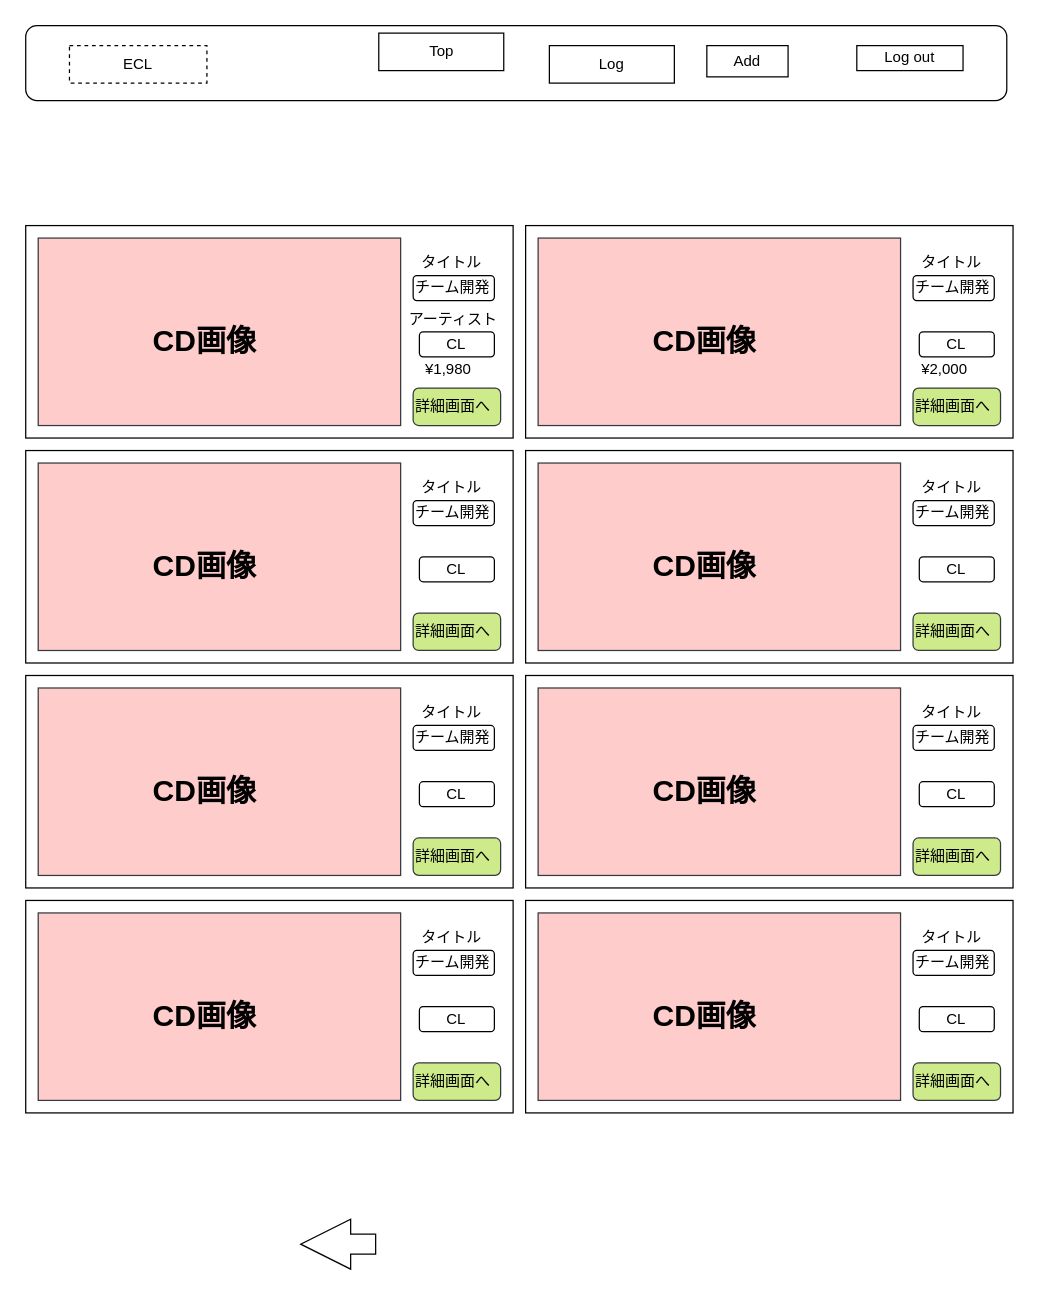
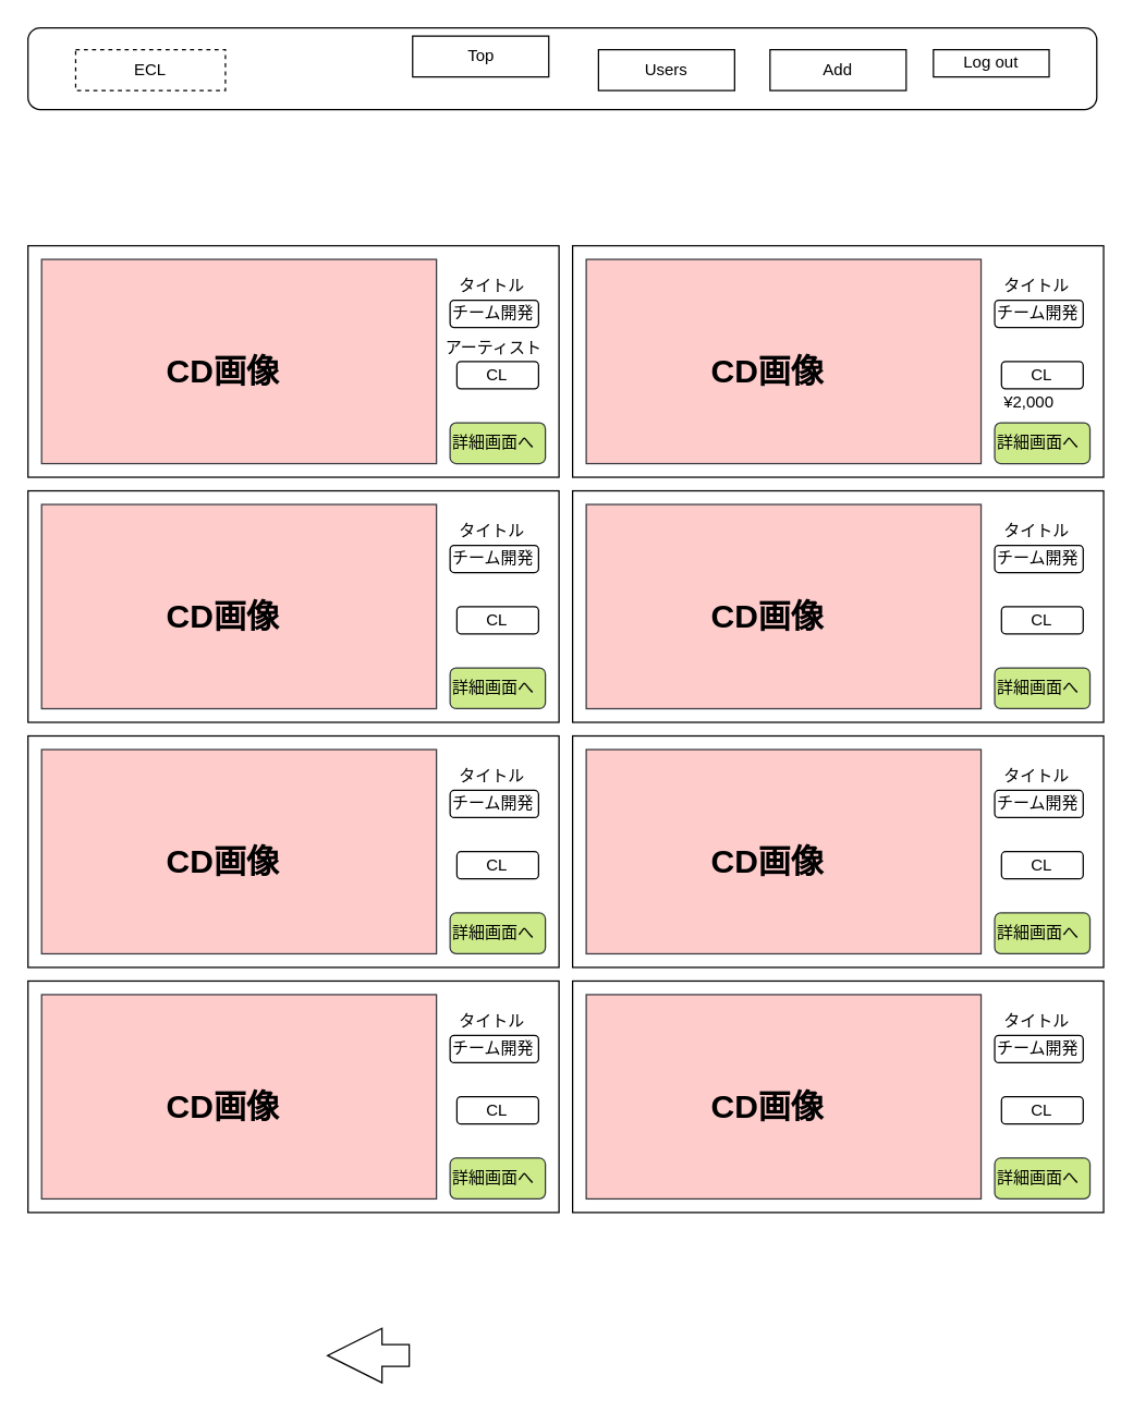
  <mxCell id="0" />
  <mxCell id="1" parent="0" />
  <mxCell id="2" value="" style="rounded=0;whiteSpace=wrap;html=1;strokeWidth=1;fillColor=none;gradientColor=none;align=left;" parent="1" vertex="1"><mxGeometry x="20" y="180" width="390" height="170" as="geometry" /></mxCell>
  <mxCell id="3" value="" style="rounded=0;whiteSpace=wrap;html=1;strokeWidth=1;fillColor=#ffcccc;align=left;strokeColor=#36393d;" parent="1" vertex="1"><mxGeometry x="30" y="190" width="290" height="150" as="geometry" /></mxCell>
  <mxCell id="4" value="&lt;h1&gt;CD画像&lt;/h1&gt;" style="text;html=1;resizable=0;points=[];autosize=1;align=left;verticalAlign=top;spacingTop=-4;" parent="1" vertex="1"><mxGeometry x="120" y="240" width="100" height="50" as="geometry" /></mxCell>
  <mxCell id="5" value="詳細画面へ" style="rounded=1;whiteSpace=wrap;html=1;strokeWidth=1;fillColor=#cdeb8b;align=left;strokeColor=#36393d;" parent="1" vertex="1"><mxGeometry x="330" y="310" width="70" height="30" as="geometry" /></mxCell>
  <mxCell id="6" value="タイトル" style="text;html=1;resizable=0;points=[];autosize=1;align=left;verticalAlign=top;spacingTop=-4;" parent="1" vertex="1"><mxGeometry x="335" y="200" width="60" height="20" as="geometry" /></mxCell>
  <mxCell id="7" value="チーム開発" style="text;html=1;resizable=0;points=[];autosize=1;align=left;verticalAlign=top;spacingTop=-4;" parent="1" vertex="1"><mxGeometry x="330" y="220" width="80" height="20" as="geometry" /></mxCell>
  <mxCell id="8" value="" style="rounded=1;whiteSpace=wrap;html=1;strokeWidth=1;fillColor=none;gradientColor=none;align=left;" parent="1" vertex="1"><mxGeometry x="335" y="265" width="60" height="20" as="geometry" /></mxCell>
  <mxCell id="9" value="" style="rounded=1;whiteSpace=wrap;html=1;strokeWidth=1;fillColor=none;gradientColor=none;align=left;" parent="1" vertex="1"><mxGeometry x="330" y="220" width="65" height="20" as="geometry" /></mxCell>
  <mxCell id="10" value="アーティスト" style="text;html=1;resizable=0;points=[];autosize=1;align=left;verticalAlign=top;spacingTop=-4;" parent="1" vertex="1"><mxGeometry x="325" y="245" width="90" height="20" as="geometry" /></mxCell>
  <mxCell id="11" value="CL" style="text;html=1;resizable=0;points=[];autosize=1;align=left;verticalAlign=top;spacingTop=-4;" parent="1" vertex="1"><mxGeometry x="355" y="265" width="30" height="20" as="geometry" /></mxCell>
  <mxCell id="12" value="" style="rounded=0;whiteSpace=wrap;html=1;strokeWidth=1;fillColor=none;gradientColor=none;align=left;" parent="1" vertex="1"><mxGeometry x="420" y="360" width="390" height="170" as="geometry" /></mxCell>
  <mxCell id="13" value="" style="rounded=0;whiteSpace=wrap;html=1;strokeWidth=1;fillColor=#ffcccc;align=left;strokeColor=#36393d;" parent="1" vertex="1"><mxGeometry x="430" y="370" width="290" height="150" as="geometry" /></mxCell>
  <mxCell id="14" value="&lt;h1&gt;CD画像&lt;/h1&gt;" style="text;html=1;resizable=0;points=[];autosize=1;align=left;verticalAlign=top;spacingTop=-4;" parent="1" vertex="1"><mxGeometry x="520" y="420" width="100" height="50" as="geometry" /></mxCell>
  <mxCell id="15" value="詳細画面へ" style="rounded=1;whiteSpace=wrap;html=1;strokeWidth=1;fillColor=#cdeb8b;align=left;strokeColor=#36393d;" parent="1" vertex="1"><mxGeometry x="730" y="490" width="70" height="30" as="geometry" /></mxCell>
  <mxCell id="16" value="タイトル" style="text;html=1;resizable=0;points=[];autosize=1;align=left;verticalAlign=top;spacingTop=-4;" parent="1" vertex="1"><mxGeometry x="735" y="380" width="60" height="20" as="geometry" /></mxCell>
  <mxCell id="17" value="チーム開発" style="text;html=1;resizable=0;points=[];autosize=1;align=left;verticalAlign=top;spacingTop=-4;" parent="1" vertex="1"><mxGeometry x="730" y="400" width="80" height="20" as="geometry" /></mxCell>
  <mxCell id="18" value="" style="rounded=1;whiteSpace=wrap;html=1;strokeWidth=1;fillColor=none;gradientColor=none;align=left;" parent="1" vertex="1"><mxGeometry x="735" y="445" width="60" height="20" as="geometry" /></mxCell>
  <mxCell id="19" value="" style="rounded=1;whiteSpace=wrap;html=1;strokeWidth=1;fillColor=none;gradientColor=none;align=left;" parent="1" vertex="1"><mxGeometry x="730" y="400" width="65" height="20" as="geometry" /></mxCell>
  <mxCell id="20" value="CL" style="text;html=1;resizable=0;points=[];autosize=1;align=left;verticalAlign=top;spacingTop=-4;" parent="1" vertex="1"><mxGeometry x="755" y="445" width="30" height="20" as="geometry" /></mxCell>
  <mxCell id="21" value="" style="rounded=0;whiteSpace=wrap;html=1;strokeWidth=1;fillColor=none;gradientColor=none;align=left;" parent="1" vertex="1"><mxGeometry x="420" y="180" width="390" height="170" as="geometry" /></mxCell>
  <mxCell id="22" value="" style="rounded=0;whiteSpace=wrap;html=1;strokeWidth=1;fillColor=#ffcccc;align=left;strokeColor=#36393d;" parent="1" vertex="1"><mxGeometry x="430" y="190" width="290" height="150" as="geometry" /></mxCell>
  <mxCell id="23" value="&lt;h1&gt;CD画像&lt;/h1&gt;" style="text;html=1;resizable=0;points=[];autosize=1;align=left;verticalAlign=top;spacingTop=-4;" parent="1" vertex="1"><mxGeometry x="520" y="240" width="100" height="50" as="geometry" /></mxCell>
  <mxCell id="24" value="詳細画面へ" style="rounded=1;whiteSpace=wrap;html=1;strokeWidth=1;fillColor=#cdeb8b;align=left;strokeColor=#36393d;" parent="1" vertex="1"><mxGeometry x="730" y="310" width="70" height="30" as="geometry" /></mxCell>
  <mxCell id="25" value="タイトル" style="text;html=1;resizable=0;points=[];autosize=1;align=left;verticalAlign=top;spacingTop=-4;" parent="1" vertex="1"><mxGeometry x="735" y="200" width="60" height="20" as="geometry" /></mxCell>
  <mxCell id="26" value="チーム開発" style="text;html=1;resizable=0;points=[];autosize=1;align=left;verticalAlign=top;spacingTop=-4;" parent="1" vertex="1"><mxGeometry x="730" y="220" width="80" height="20" as="geometry" /></mxCell>
  <mxCell id="27" value="" style="rounded=1;whiteSpace=wrap;html=1;strokeWidth=1;fillColor=none;gradientColor=none;align=left;" parent="1" vertex="1"><mxGeometry x="735" y="265" width="60" height="20" as="geometry" /></mxCell>
  <mxCell id="28" value="" style="rounded=1;whiteSpace=wrap;html=1;strokeWidth=1;fillColor=none;gradientColor=none;align=left;" parent="1" vertex="1"><mxGeometry x="730" y="220" width="65" height="20" as="geometry" /></mxCell>
  <mxCell id="29" value="CL" style="text;html=1;resizable=0;points=[];autosize=1;align=left;verticalAlign=top;spacingTop=-4;" parent="1" vertex="1"><mxGeometry x="755" y="265" width="30" height="20" as="geometry" /></mxCell>
  <mxCell id="30" value="" style="rounded=0;whiteSpace=wrap;html=1;strokeWidth=1;fillColor=none;gradientColor=none;align=left;" parent="1" vertex="1"><mxGeometry x="20" y="360" width="390" height="170" as="geometry" /></mxCell>
  <mxCell id="31" value="" style="rounded=0;whiteSpace=wrap;html=1;strokeWidth=1;fillColor=#ffcccc;align=left;strokeColor=#36393d;" parent="1" vertex="1"><mxGeometry x="30" y="370" width="290" height="150" as="geometry" /></mxCell>
  <mxCell id="32" value="&lt;h1&gt;CD画像&lt;/h1&gt;" style="text;html=1;resizable=0;points=[];autosize=1;align=left;verticalAlign=top;spacingTop=-4;" parent="1" vertex="1"><mxGeometry x="120" y="420" width="100" height="50" as="geometry" /></mxCell>
  <mxCell id="33" value="詳細画面へ" style="rounded=1;whiteSpace=wrap;html=1;strokeWidth=1;fillColor=#cdeb8b;align=left;strokeColor=#36393d;" parent="1" vertex="1"><mxGeometry x="330" y="490" width="70" height="30" as="geometry" /></mxCell>
  <mxCell id="34" value="タイトル" style="text;html=1;resizable=0;points=[];autosize=1;align=left;verticalAlign=top;spacingTop=-4;" parent="1" vertex="1"><mxGeometry x="335" y="380" width="60" height="20" as="geometry" /></mxCell>
  <mxCell id="35" value="チーム開発" style="text;html=1;resizable=0;points=[];autosize=1;align=left;verticalAlign=top;spacingTop=-4;" parent="1" vertex="1"><mxGeometry x="330" y="400" width="80" height="20" as="geometry" /></mxCell>
  <mxCell id="36" value="" style="rounded=1;whiteSpace=wrap;html=1;strokeWidth=1;fillColor=none;gradientColor=none;align=left;" parent="1" vertex="1"><mxGeometry x="335" y="445" width="60" height="20" as="geometry" /></mxCell>
  <mxCell id="37" value="" style="rounded=1;whiteSpace=wrap;html=1;strokeWidth=1;fillColor=none;gradientColor=none;align=left;" parent="1" vertex="1"><mxGeometry x="330" y="400" width="65" height="20" as="geometry" /></mxCell>
  <mxCell id="38" value="CL" style="text;html=1;resizable=0;points=[];autosize=1;align=left;verticalAlign=top;spacingTop=-4;" parent="1" vertex="1"><mxGeometry x="355" y="445" width="30" height="20" as="geometry" /></mxCell>
  <mxCell id="39" value="" style="rounded=0;whiteSpace=wrap;html=1;strokeWidth=1;fillColor=none;gradientColor=none;align=left;" parent="1" vertex="1"><mxGeometry x="20" y="540" width="390" height="170" as="geometry" /></mxCell>
  <mxCell id="40" value="" style="rounded=0;whiteSpace=wrap;html=1;strokeWidth=1;fillColor=#ffcccc;align=left;strokeColor=#36393d;" parent="1" vertex="1"><mxGeometry x="30" y="550" width="290" height="150" as="geometry" /></mxCell>
  <mxCell id="41" value="&lt;h1&gt;CD画像&lt;/h1&gt;" style="text;html=1;resizable=0;points=[];autosize=1;align=left;verticalAlign=top;spacingTop=-4;" parent="1" vertex="1"><mxGeometry x="120" y="600" width="100" height="50" as="geometry" /></mxCell>
  <mxCell id="42" value="詳細画面へ" style="rounded=1;whiteSpace=wrap;html=1;strokeWidth=1;fillColor=#cdeb8b;align=left;strokeColor=#36393d;" parent="1" vertex="1"><mxGeometry x="330" y="670" width="70" height="30" as="geometry" /></mxCell>
  <mxCell id="43" value="タイトル" style="text;html=1;resizable=0;points=[];autosize=1;align=left;verticalAlign=top;spacingTop=-4;" parent="1" vertex="1"><mxGeometry x="335" y="560" width="60" height="20" as="geometry" /></mxCell>
  <mxCell id="44" value="チーム開発" style="text;html=1;resizable=0;points=[];autosize=1;align=left;verticalAlign=top;spacingTop=-4;" parent="1" vertex="1"><mxGeometry x="330" y="580" width="80" height="20" as="geometry" /></mxCell>
  <mxCell id="45" value="" style="rounded=1;whiteSpace=wrap;html=1;strokeWidth=1;fillColor=none;gradientColor=none;align=left;" parent="1" vertex="1"><mxGeometry x="335" y="625" width="60" height="20" as="geometry" /></mxCell>
  <mxCell id="46" value="" style="rounded=1;whiteSpace=wrap;html=1;strokeWidth=1;fillColor=none;gradientColor=none;align=left;" parent="1" vertex="1"><mxGeometry x="330" y="580" width="65" height="20" as="geometry" /></mxCell>
  <mxCell id="47" value="CL" style="text;html=1;resizable=0;points=[];autosize=1;align=left;verticalAlign=top;spacingTop=-4;" parent="1" vertex="1"><mxGeometry x="355" y="625" width="30" height="20" as="geometry" /></mxCell>
  <mxCell id="48" value="" style="rounded=0;whiteSpace=wrap;html=1;strokeWidth=1;fillColor=none;gradientColor=none;align=left;" parent="1" vertex="1"><mxGeometry x="420" y="540" width="390" height="170" as="geometry" /></mxCell>
  <mxCell id="49" value="" style="rounded=0;whiteSpace=wrap;html=1;strokeWidth=1;fillColor=#ffcccc;align=left;strokeColor=#36393d;" parent="1" vertex="1"><mxGeometry x="430" y="550" width="290" height="150" as="geometry" /></mxCell>
  <mxCell id="50" value="&lt;h1&gt;CD画像&lt;/h1&gt;" style="text;html=1;resizable=0;points=[];autosize=1;align=left;verticalAlign=top;spacingTop=-4;" parent="1" vertex="1"><mxGeometry x="520" y="600" width="100" height="50" as="geometry" /></mxCell>
  <mxCell id="51" value="詳細画面へ" style="rounded=1;whiteSpace=wrap;html=1;strokeWidth=1;fillColor=#cdeb8b;align=left;strokeColor=#36393d;" parent="1" vertex="1"><mxGeometry x="730" y="670" width="70" height="30" as="geometry" /></mxCell>
  <mxCell id="52" value="タイトル" style="text;html=1;resizable=0;points=[];autosize=1;align=left;verticalAlign=top;spacingTop=-4;" parent="1" vertex="1"><mxGeometry x="735" y="560" width="60" height="20" as="geometry" /></mxCell>
  <mxCell id="53" value="チーム開発" style="text;html=1;resizable=0;points=[];autosize=1;align=left;verticalAlign=top;spacingTop=-4;" parent="1" vertex="1"><mxGeometry x="730" y="580" width="80" height="20" as="geometry" /></mxCell>
  <mxCell id="54" value="" style="rounded=1;whiteSpace=wrap;html=1;strokeWidth=1;fillColor=none;gradientColor=none;align=left;" parent="1" vertex="1"><mxGeometry x="735" y="625" width="60" height="20" as="geometry" /></mxCell>
  <mxCell id="55" value="" style="rounded=1;whiteSpace=wrap;html=1;strokeWidth=1;fillColor=none;gradientColor=none;align=left;" parent="1" vertex="1"><mxGeometry x="730" y="580" width="65" height="20" as="geometry" /></mxCell>
  <mxCell id="56" value="CL" style="text;html=1;resizable=0;points=[];autosize=1;align=left;verticalAlign=top;spacingTop=-4;" parent="1" vertex="1"><mxGeometry x="755" y="625" width="30" height="20" as="geometry" /></mxCell>
- <mxCell id="57" value="¥1,980" style="text;html=1;resizable=0;points=[];autosize=1;align=left;verticalAlign=top;spacingTop=-4;" parent="1" vertex="1"><mxGeometry x="337.5" y="285" width="50" height="20" as="geometry" /></mxCell>
  <mxCell id="58" value="¥2,000" style="text;html=1;resizable=0;points=[];autosize=1;align=left;verticalAlign=top;spacingTop=-4;" parent="1" vertex="1"><mxGeometry x="735" y="285" width="50" height="20" as="geometry" /></mxCell>
  <mxCell id="59" value="" style="rounded=0;whiteSpace=wrap;html=1;strokeWidth=1;fillColor=none;gradientColor=none;align=left;" parent="1" vertex="1"><mxGeometry x="20" y="720" width="390" height="170" as="geometry" /></mxCell>
  <mxCell id="60" value="" style="rounded=0;whiteSpace=wrap;html=1;strokeWidth=1;fillColor=#ffcccc;align=left;strokeColor=#36393d;" parent="1" vertex="1"><mxGeometry x="30" y="730" width="290" height="150" as="geometry" /></mxCell>
  <mxCell id="61" value="&lt;h1&gt;CD画像&lt;/h1&gt;" style="text;html=1;resizable=0;points=[];autosize=1;align=left;verticalAlign=top;spacingTop=-4;" parent="1" vertex="1"><mxGeometry x="120" y="780" width="100" height="50" as="geometry" /></mxCell>
  <mxCell id="62" value="詳細画面へ" style="rounded=1;whiteSpace=wrap;html=1;strokeWidth=1;fillColor=#cdeb8b;align=left;strokeColor=#36393d;" parent="1" vertex="1"><mxGeometry x="330" y="850" width="70" height="30" as="geometry" /></mxCell>
  <mxCell id="63" value="タイトル" style="text;html=1;resizable=0;points=[];autosize=1;align=left;verticalAlign=top;spacingTop=-4;" parent="1" vertex="1"><mxGeometry x="335" y="740" width="60" height="20" as="geometry" /></mxCell>
  <mxCell id="64" value="チーム開発" style="text;html=1;resizable=0;points=[];autosize=1;align=left;verticalAlign=top;spacingTop=-4;" parent="1" vertex="1"><mxGeometry x="330" y="760" width="80" height="20" as="geometry" /></mxCell>
  <mxCell id="65" value="" style="rounded=1;whiteSpace=wrap;html=1;strokeWidth=1;fillColor=none;gradientColor=none;align=left;" parent="1" vertex="1"><mxGeometry x="335" y="805" width="60" height="20" as="geometry" /></mxCell>
  <mxCell id="66" value="" style="rounded=1;whiteSpace=wrap;html=1;strokeWidth=1;fillColor=none;gradientColor=none;align=left;" parent="1" vertex="1"><mxGeometry x="330" y="760" width="65" height="20" as="geometry" /></mxCell>
  <mxCell id="67" value="CL" style="text;html=1;resizable=0;points=[];autosize=1;align=left;verticalAlign=top;spacingTop=-4;" parent="1" vertex="1"><mxGeometry x="355" y="805" width="30" height="20" as="geometry" /></mxCell>
  <mxCell id="68" value="" style="rounded=0;whiteSpace=wrap;html=1;strokeWidth=1;fillColor=none;gradientColor=none;align=left;" parent="1" vertex="1"><mxGeometry x="420" y="720" width="390" height="170" as="geometry" /></mxCell>
  <mxCell id="69" value="" style="rounded=0;whiteSpace=wrap;html=1;strokeWidth=1;fillColor=#ffcccc;align=left;strokeColor=#36393d;" parent="1" vertex="1"><mxGeometry x="430" y="730" width="290" height="150" as="geometry" /></mxCell>
  <mxCell id="70" value="&lt;h1&gt;CD画像&lt;/h1&gt;" style="text;html=1;resizable=0;points=[];autosize=1;align=left;verticalAlign=top;spacingTop=-4;" parent="1" vertex="1"><mxGeometry x="520" y="780" width="100" height="50" as="geometry" /></mxCell>
  <mxCell id="71" value="詳細画面へ" style="rounded=1;whiteSpace=wrap;html=1;strokeWidth=1;fillColor=#cdeb8b;align=left;strokeColor=#36393d;" parent="1" vertex="1"><mxGeometry x="730" y="850" width="70" height="30" as="geometry" /></mxCell>
  <mxCell id="72" value="タイトル" style="text;html=1;resizable=0;points=[];autosize=1;align=left;verticalAlign=top;spacingTop=-4;" parent="1" vertex="1"><mxGeometry x="735" y="740" width="60" height="20" as="geometry" /></mxCell>
  <mxCell id="73" value="チーム開発" style="text;html=1;resizable=0;points=[];autosize=1;align=left;verticalAlign=top;spacingTop=-4;" parent="1" vertex="1"><mxGeometry x="730" y="760" width="80" height="20" as="geometry" /></mxCell>
  <mxCell id="74" value="" style="rounded=1;whiteSpace=wrap;html=1;strokeWidth=1;fillColor=none;gradientColor=none;align=left;" parent="1" vertex="1"><mxGeometry x="735" y="805" width="60" height="20" as="geometry" /></mxCell>
  <mxCell id="75" value="" style="rounded=1;whiteSpace=wrap;html=1;strokeWidth=1;fillColor=none;gradientColor=none;align=left;" parent="1" vertex="1"><mxGeometry x="730" y="760" width="65" height="20" as="geometry" /></mxCell>
  <mxCell id="76" value="CL" style="text;html=1;resizable=0;points=[];autosize=1;align=left;verticalAlign=top;spacingTop=-4;" parent="1" vertex="1"><mxGeometry x="755" y="805" width="30" height="20" as="geometry" /></mxCell>
  <mxCell id="77" value="" style="rounded=1;whiteSpace=wrap;html=1;" parent="1" vertex="1"><mxGeometry x="20" y="20" width="785" height="60" as="geometry" /></mxCell>
  <mxCell id="78" value="ECL" style="rounded=0;whiteSpace=wrap;html=1;dashed=1;" parent="1" vertex="1"><mxGeometry x="55" y="36" width="110" height="30" as="geometry" /></mxCell>
  <mxCell id="79" value="Top" style="rounded=0;whiteSpace=wrap;html=1;" parent="1" vertex="1"><mxGeometry x="302.5" y="26" width="100" height="30" as="geometry" /></mxCell>
- <mxCell id="80" value="Add" style="rounded=0;whiteSpace=wrap;html=1;" parent="1" vertex="1"><mxGeometry x="565" y="36" width="65" height="25" as="geometry" /></mxCell>
+ <mxCell id="80" value="Add" style="rounded=0;whiteSpace=wrap;html=1;" parent="1" vertex="1"><mxGeometry x="565" y="36" width="100" height="30" as="geometry" /></mxCell>
  <mxCell id="81" value="Log out" style="rounded=0;whiteSpace=wrap;html=1;" parent="1" vertex="1"><mxGeometry x="685" y="36" width="85" height="20" as="geometry" /></mxCell>
- <mxCell id="82" value="Log" style="rounded=0;whiteSpace=wrap;html=1;" parent="1" vertex="1"><mxGeometry x="439" y="36" width="100" height="30" as="geometry" /></mxCell>
+ <mxCell id="82" value="Users" style="rounded=0;whiteSpace=wrap;html=1;" parent="1" vertex="1"><mxGeometry x="439" y="36" width="100" height="30" as="geometry" /></mxCell>
  <mxCell id="83" value="" style="html=1;shadow=0;dashed=0;align=center;verticalAlign=middle;shape=mxgraph.arrows2.arrow;dy=0.6;dx=40;notch=0;rotation=180;" vertex="1" parent="1"><mxGeometry x="240" y="975" width="60" height="40" as="geometry" /></mxCell>
